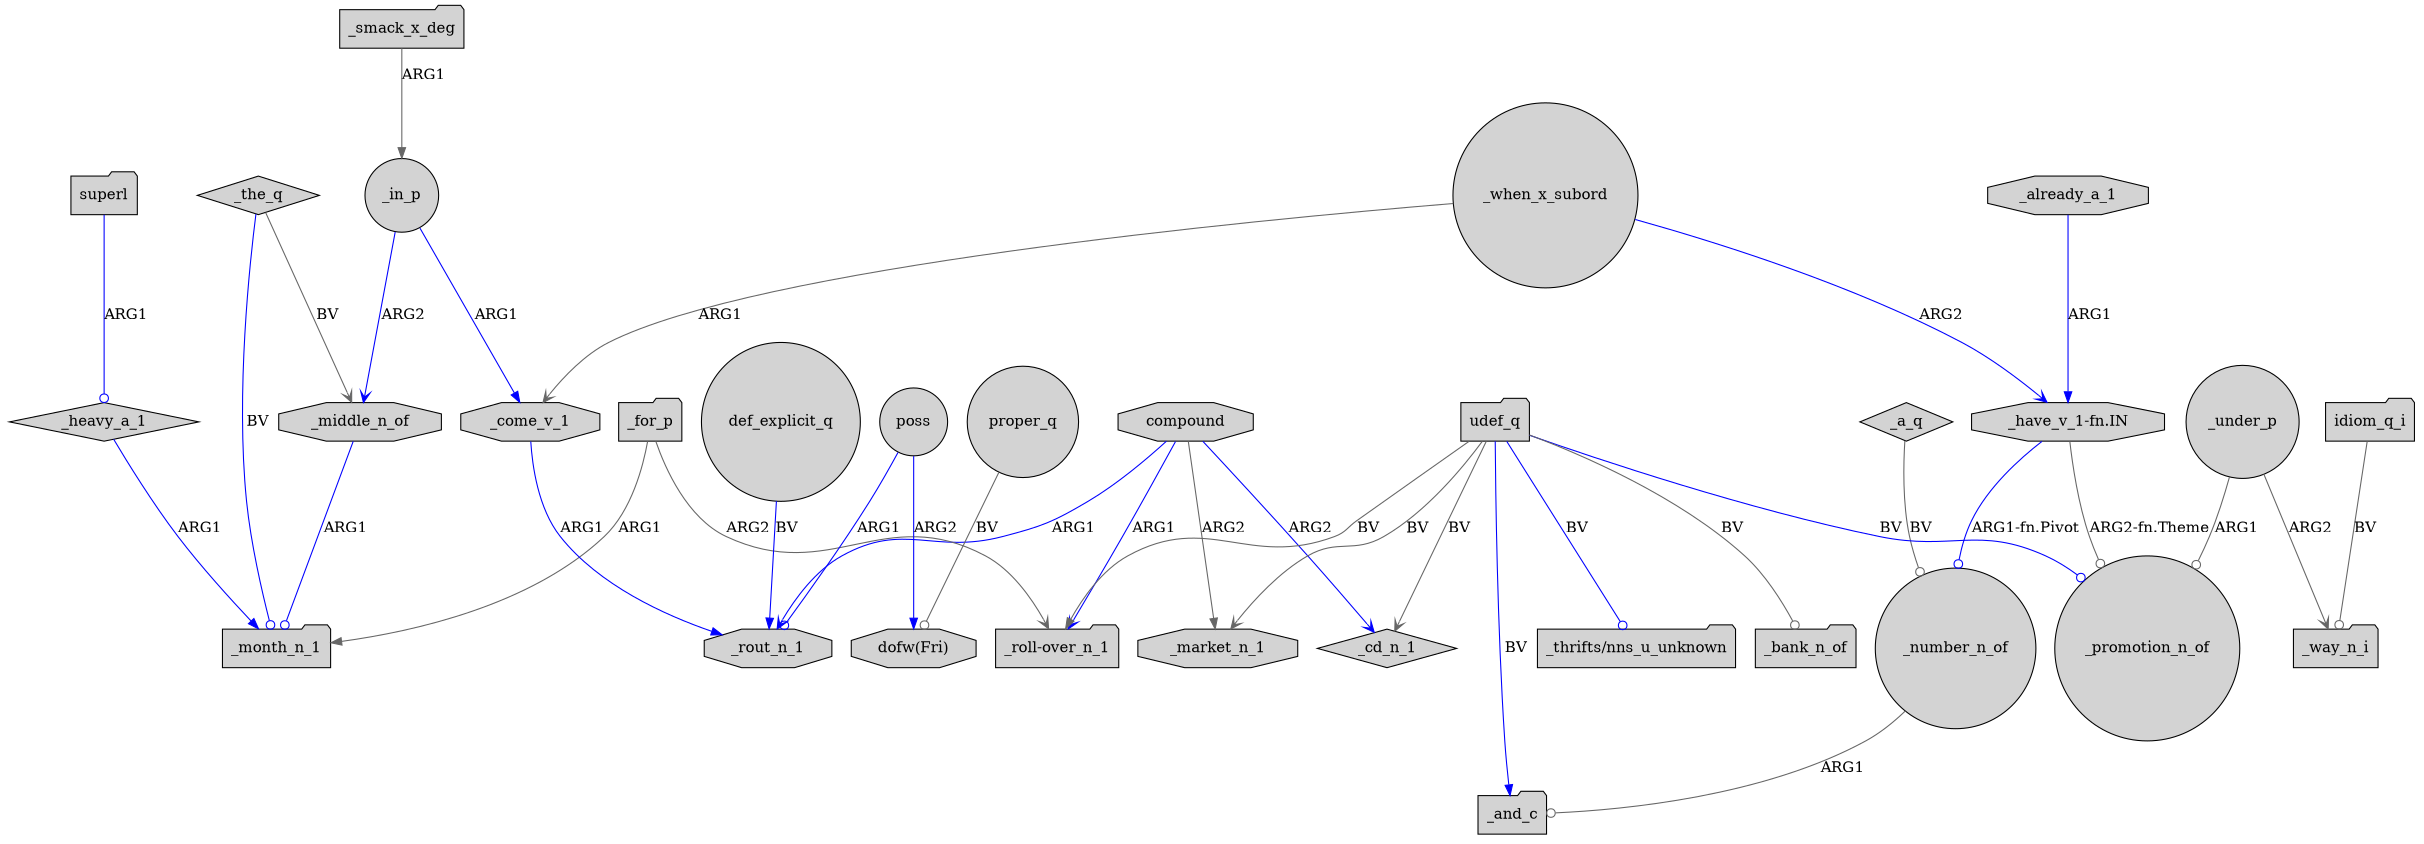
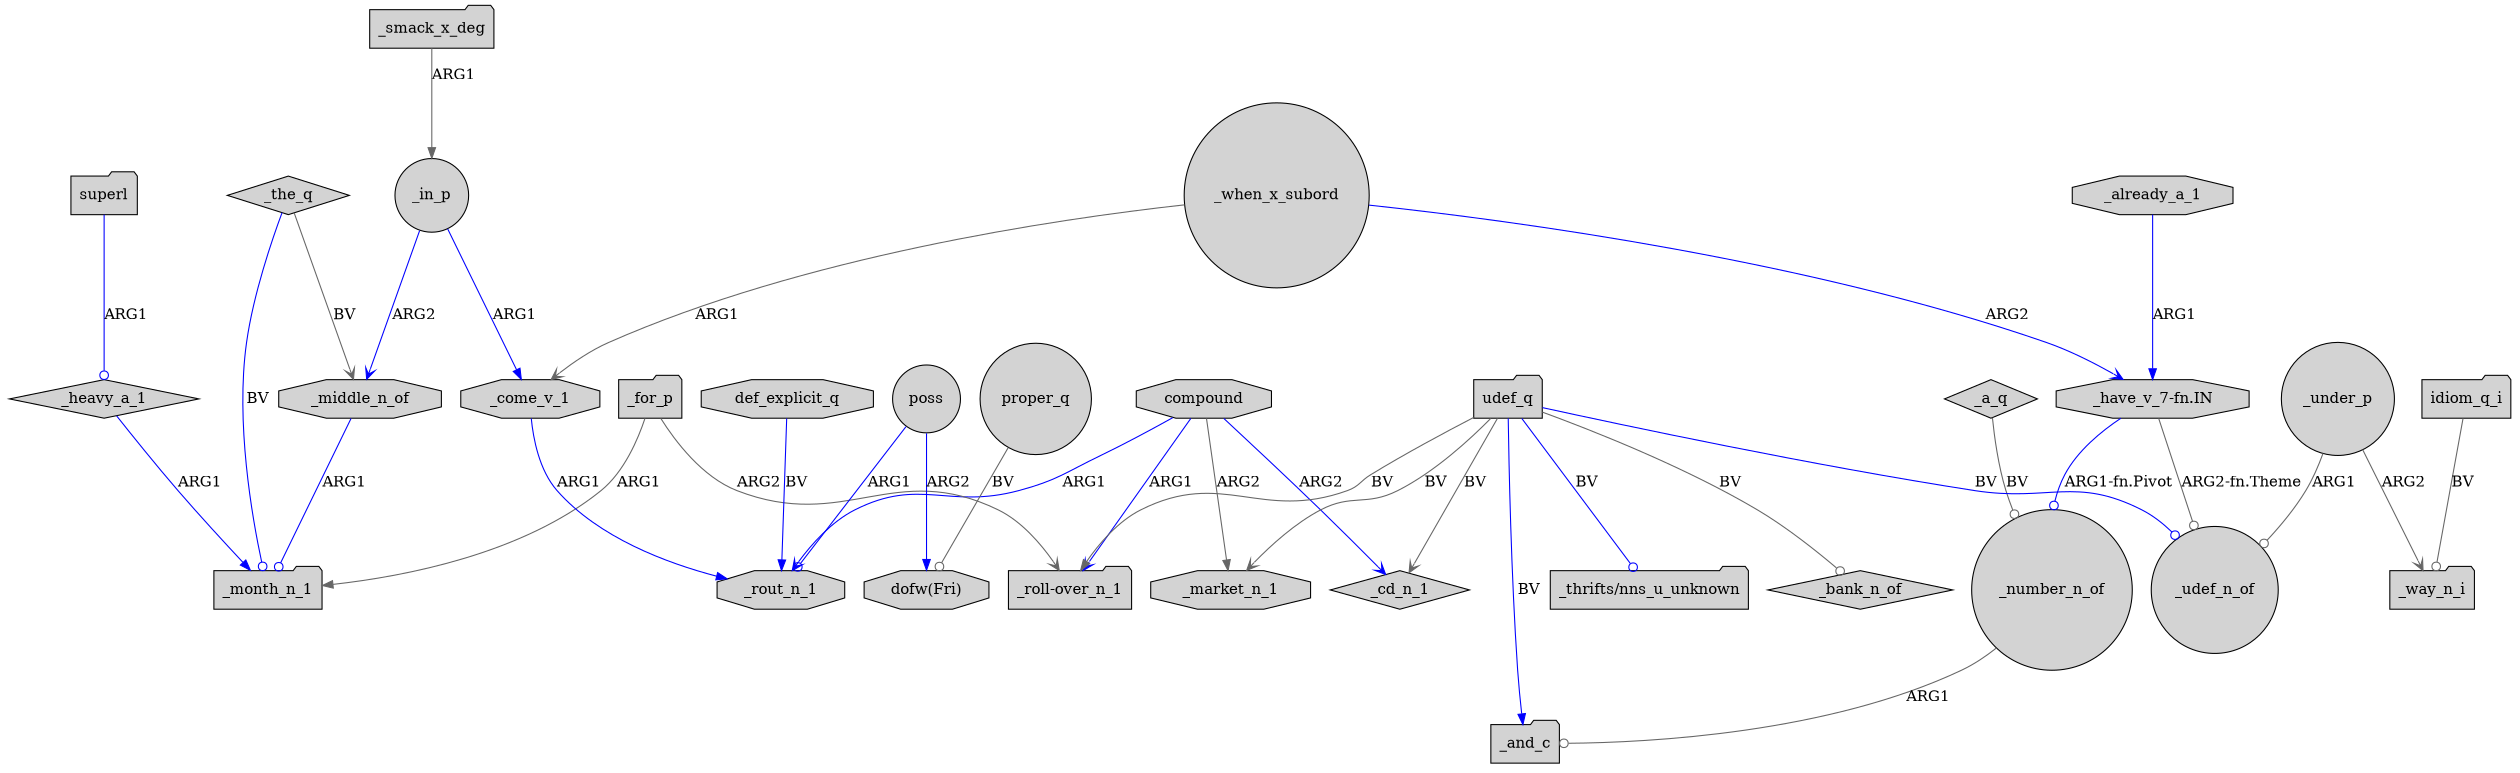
  digraph {
    node [shape=folder style=filled]
    edge [arrowhead=odot color=blue]
    compound [shape=octagon]
    _market_n_1 [shape=octagon]
    _cd_n_1 [shape=diamond]
    _rout_n_1 [shape=octagon]
    "_roll-over_n_1"
    _for_p
    _month_n_1
    proper_q [shape=circle]
    "dofw(Fri)" [shape=octagon]
    _a_q [shape=diamond]
    _number_n_of [shape=circle]
    _and_c
    _when_x_subord [shape=circle]
    _come_v_1 [shape=octagon]
-   "_have_v_1-fn.IN" [shape=octagon]
-   _promotion_n_of [shape=circle]
+   "_have_v_1-fn.IN" [shape=octagon label="_have_v_7-fn.IN"]
+   _promotion_n_of [shape=circle label=_udef_n_of]
    udef_q
    "_thrifts/nns_u_unknown"
-   _bank_n_of
+   _bank_n_of [shape=diamond]
    _heavy_a_1 [shape=diamond]
    _already_a_1 [shape=octagon]
    poss [shape=circle]
    _the_q [shape=diamond]
    _middle_n_of [shape=octagon]
    _in_p [shape=circle]
    _smack_x_deg
    _under_p [shape=circle]
    _way_n_i
    idiom_q_i
    superl
-   def_explicit_q [shape=circle]
+   def_explicit_q [shape=octagon]
    compound -> _market_n_1 [arrowhead=normal color=gray40 label=ARG2]
    compound -> _cd_n_1 [arrowhead=vee label=ARG2]
    compound -> _rout_n_1 [arrowhead=vee label=ARG1]
    compound -> "_roll-over_n_1" [arrowhead=vee label=ARG1]
    _for_p -> "_roll-over_n_1" [arrowhead=vee color=gray40 label=ARG2]
    _for_p -> _month_n_1 [arrowhead=normal color=gray40 label=ARG1]
    proper_q -> "dofw(Fri)" [color=gray40 label=BV]
    _a_q -> _number_n_of [color=gray40 label=BV]
    _number_n_of -> _and_c [color=gray40 label=ARG1]
    _when_x_subord -> _come_v_1 [arrowhead=vee color=gray40 label=ARG1]
    _when_x_subord -> "_have_v_1-fn.IN" [arrowhead=vee label=ARG2]
    _come_v_1 -> _rout_n_1 [arrowhead=normal label=ARG1]
    "_have_v_1-fn.IN" -> _number_n_of [label="ARG1-fn.Pivot"]
    "_have_v_1-fn.IN" -> _promotion_n_of [color=gray40 label="ARG2-fn.Theme"]
    udef_q -> _market_n_1 [arrowhead=vee color=gray40 label=BV]
    udef_q -> _cd_n_1 [arrowhead=vee color=gray40 label=BV]
    udef_q -> "_roll-over_n_1" [arrowhead=normal color=gray40 label=BV]
    udef_q -> _and_c [arrowhead=normal label=BV]
    udef_q -> _promotion_n_of [label=BV]
    udef_q -> "_thrifts/nns_u_unknown" [label=BV]
    udef_q -> _bank_n_of [color=gray40 label=BV]
    _heavy_a_1 -> _month_n_1 [arrowhead=normal label=ARG1]
    _already_a_1 -> "_have_v_1-fn.IN" [arrowhead=normal label=ARG1]
    poss -> _rout_n_1 [label=ARG1]
    poss -> "dofw(Fri)" [arrowhead=normal label=ARG2]
    _the_q -> _month_n_1 [label=BV]
    _the_q -> _middle_n_of [arrowhead=vee color=gray40 label=BV]
    _middle_n_of -> _month_n_1 [label=ARG1]
    _in_p -> _come_v_1 [arrowhead=normal label=ARG1]
    _in_p -> _middle_n_of [arrowhead=vee label=ARG2]
    _smack_x_deg -> _in_p [arrowhead=normal color=gray40 label=ARG1]
    _under_p -> _promotion_n_of [color=gray40 label=ARG1]
    _under_p -> _way_n_i [arrowhead=vee color=gray40 label=ARG2]
    idiom_q_i -> _way_n_i [color=gray40 label=BV]
    superl -> _heavy_a_1 [label=ARG1]
    def_explicit_q -> _rout_n_1 [arrowhead=normal label=BV]
  }
